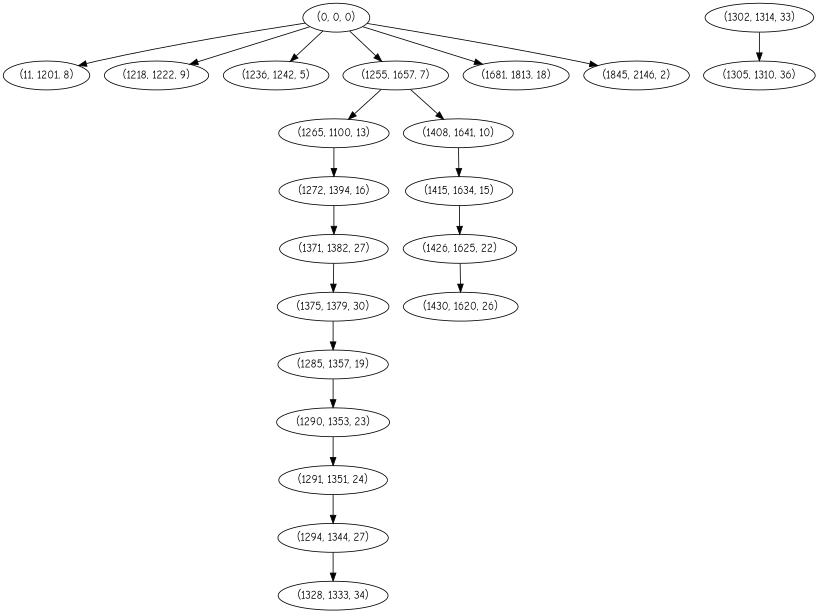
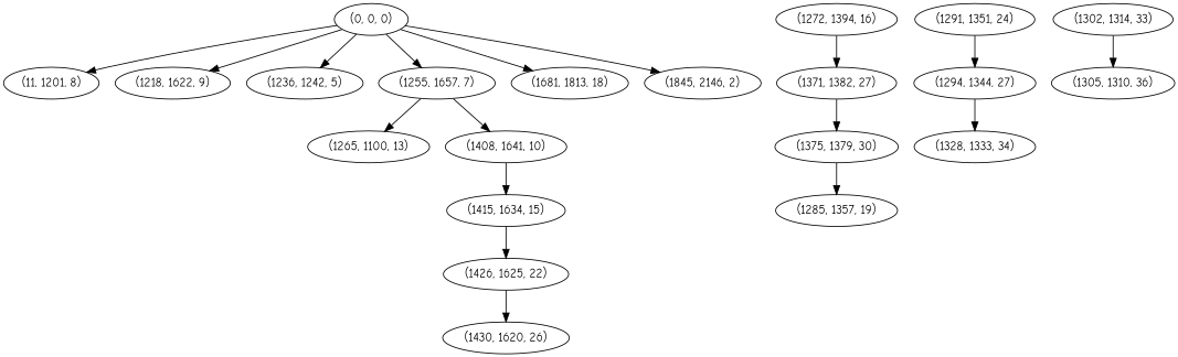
  digraph {
    fontname="Comic Neue"
    node [fontname="Comic Neue"]
    edge [fontname="Comic Neue"]
    "(0, 0, 0)"
    "(11, 1201, 8)"
-   "(1218, 1222, 9)"
+   "(1218, 1222, 9)" [label="(1218, 1622, 9)"]
    "(1236, 1242, 5)"
    "(1255, 1657, 7)"
    "(1681, 1813, 18)"
    "(1845, 2146, 2)"
    n8 [label="(1265, 1100, 13)"]
    "(1408, 1641, 10)"
    "(1272, 1394, 16)"
    "(1415, 1634, 15)"
    "(1371, 1382, 27)"
    "(1285, 1357, 19)"
-   "(1290, 1353, 23)"
    "(1375, 1379, 30)"
    "(1291, 1351, 24)"
    "(1294, 1344, 27)"
    "(1328, 1333, 34)"
    "(1302, 1314, 33)"
    "(1305, 1310, 36)"
    "(1426, 1625, 22)"
    "(1430, 1620, 26)"
    "(0, 0, 0)" -> "(11, 1201, 8)"
    "(0, 0, 0)" -> "(1218, 1222, 9)"
    "(0, 0, 0)" -> "(1236, 1242, 5)"
    "(0, 0, 0)" -> "(1255, 1657, 7)"
    "(0, 0, 0)" -> "(1681, 1813, 18)"
    "(0, 0, 0)" -> "(1845, 2146, 2)"
    "(1255, 1657, 7)" -> n8
    "(1255, 1657, 7)" -> "(1408, 1641, 10)"
-   n8 -> "(1272, 1394, 16)"
    "(1408, 1641, 10)" -> "(1415, 1634, 15)"
    "(1272, 1394, 16)" -> "(1371, 1382, 27)"
    "(1415, 1634, 15)" -> "(1426, 1625, 22)"
    "(1371, 1382, 27)" -> "(1375, 1379, 30)"
-   "(1285, 1357, 19)" -> "(1290, 1353, 23)"
-   "(1290, 1353, 23)" -> "(1291, 1351, 24)"
    "(1375, 1379, 30)" -> "(1285, 1357, 19)"
    "(1291, 1351, 24)" -> "(1294, 1344, 27)"
    "(1294, 1344, 27)" -> "(1328, 1333, 34)"
    "(1302, 1314, 33)" -> "(1305, 1310, 36)"
    "(1426, 1625, 22)" -> "(1430, 1620, 26)"
  }
